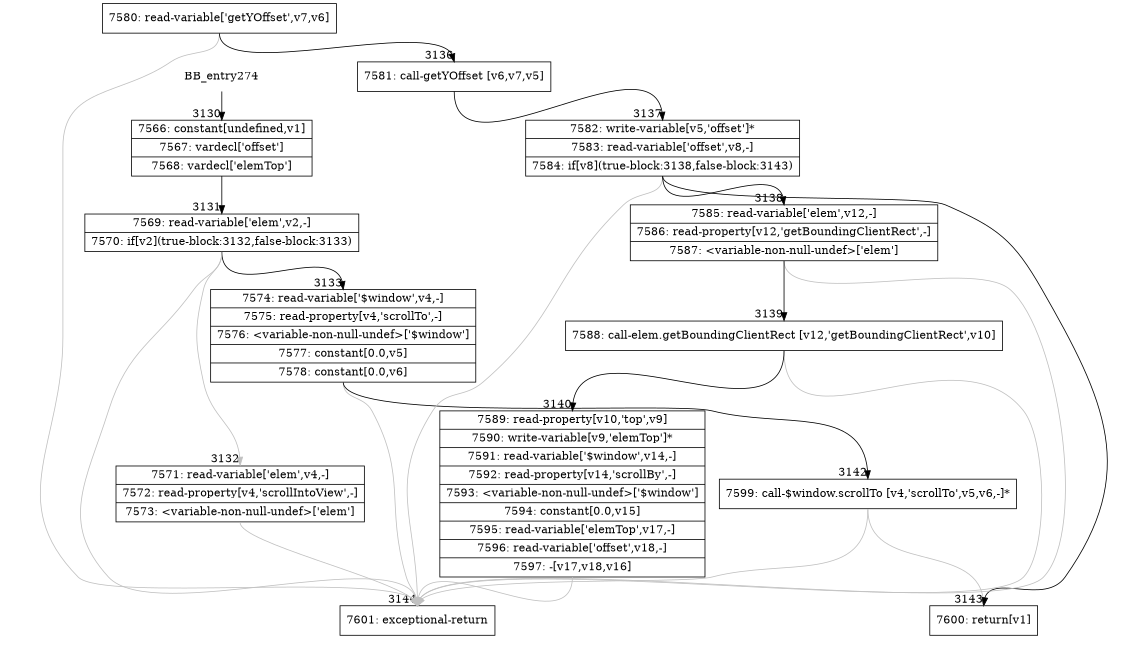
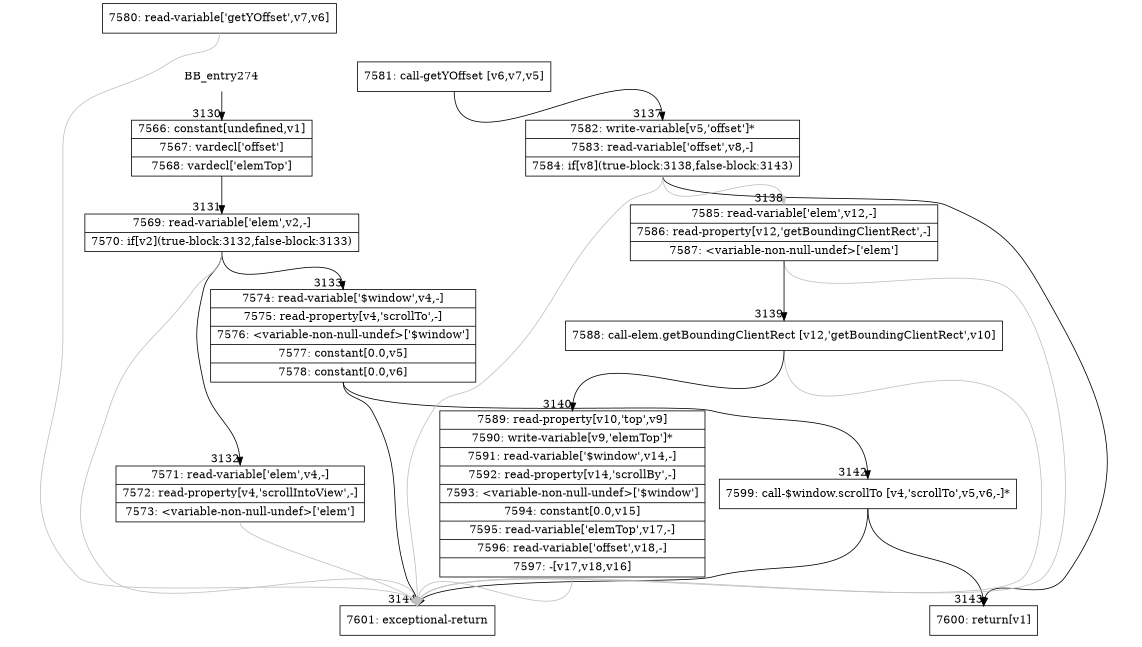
  digraph {
    rankdir=TD
    node [shape=record]
    edge [headport=n tailport=s]
    n1 [label=BB_entry274 shape=none]
    n2 [label="{7566: constant[undefined,v1]|7567: vardecl['offset']|7568: vardecl['elemTop']}"]
    n3 [label="{7569: read-variable['elem',v2,-]|7570: if[v2](true-block:3132,false-block:3133)}"]
    n4 [label="{7571: read-variable['elem',v4,-]|7572: read-property[v4,'scrollIntoView',-]|7573: \<variable-non-null-undef\>['elem']}"]
    n5 [label="{7574: read-variable['$window',v4,-]|7575: read-property[v4,'scrollTo',-]|7576: \<variable-non-null-undef\>['$window']|7577: constant[0.0,v5]|7578: constant[0.0,v6]}"]
    n6 [label="{7601: exceptional-return}"]
    n7 [label="{7599: call-$window.scrollTo [v4,'scrollTo',v5,v6,-]*}"]
    n8 [label="{7600: return[v1]}"]
    n9 [label="{7580: read-variable['getYOffset',v7,v6]}"]
    n10 [label="{7581: call-getYOffset [v6,v7,v5]}"]
    n11 [label="{7582: write-variable[v5,'offset']*|7583: read-variable['offset',v8,-]|7584: if[v8](true-block:3138,false-block:3143)}"]
    n12 [label="{7585: read-variable['elem',v12,-]|7586: read-property[v12,'getBoundingClientRect',-]|7587: \<variable-non-null-undef\>['elem']}"]
    n13 [label="{7588: call-elem.getBoundingClientRect [v12,'getBoundingClientRect',v10]}"]
    n14 [label="{7589: read-property[v10,'top',v9]|7590: write-variable[v9,'elemTop']*|7591: read-variable['$window',v14,-]|7592: read-property[v14,'scrollBy',-]|7593: \<variable-non-null-undef\>['$window']|7594: constant[0.0,v15]|7595: read-variable['elemTop',v17,-]|7596: read-variable['offset',v18,-]|7597: -[v17,v18,v16]}"]
    n1 -> n2 [headlabel="    3130"]
    n2 -> n3 [headlabel="      3131"]
-   n3 -> n4 [headlabel="      3132" color=gray]
+   n3 -> n4 [headlabel="      3132"]
    n3 -> n5 [headlabel="      3133"]
    n3 -> n6 [color=gray headlabel="      3144"]
    n4 -> n6 [color=gray]
-   n5 -> n6 [color=gray]
+   n5 -> n6 [color=black]
    n5 -> n7 [headlabel="      3142"]
-   n7 -> n6 [color=gray]
-   n7 -> n8 [color=gray]
+   n7 -> n6 [color=black]
+   n7 -> n8
    n9 -> n6 [color=gray]
-   n9 -> n10 [headlabel="      3136"]
    n10 -> n11 [headlabel="      3137"]
    n11 -> n6 [color=gray]
    n11 -> n8 [headlabel="      3143"]
-   n11 -> n12 [headlabel="      3138"]
+   n11 -> n12 [headlabel="      3138" color=gray]
    n12 -> n6 [color=gray]
    n12 -> n13 [headlabel="      3139"]
    n13 -> n6 [color=gray]
    n13 -> n14 [headlabel="      3140"]
    n14 -> n6 [color=gray]
  }
